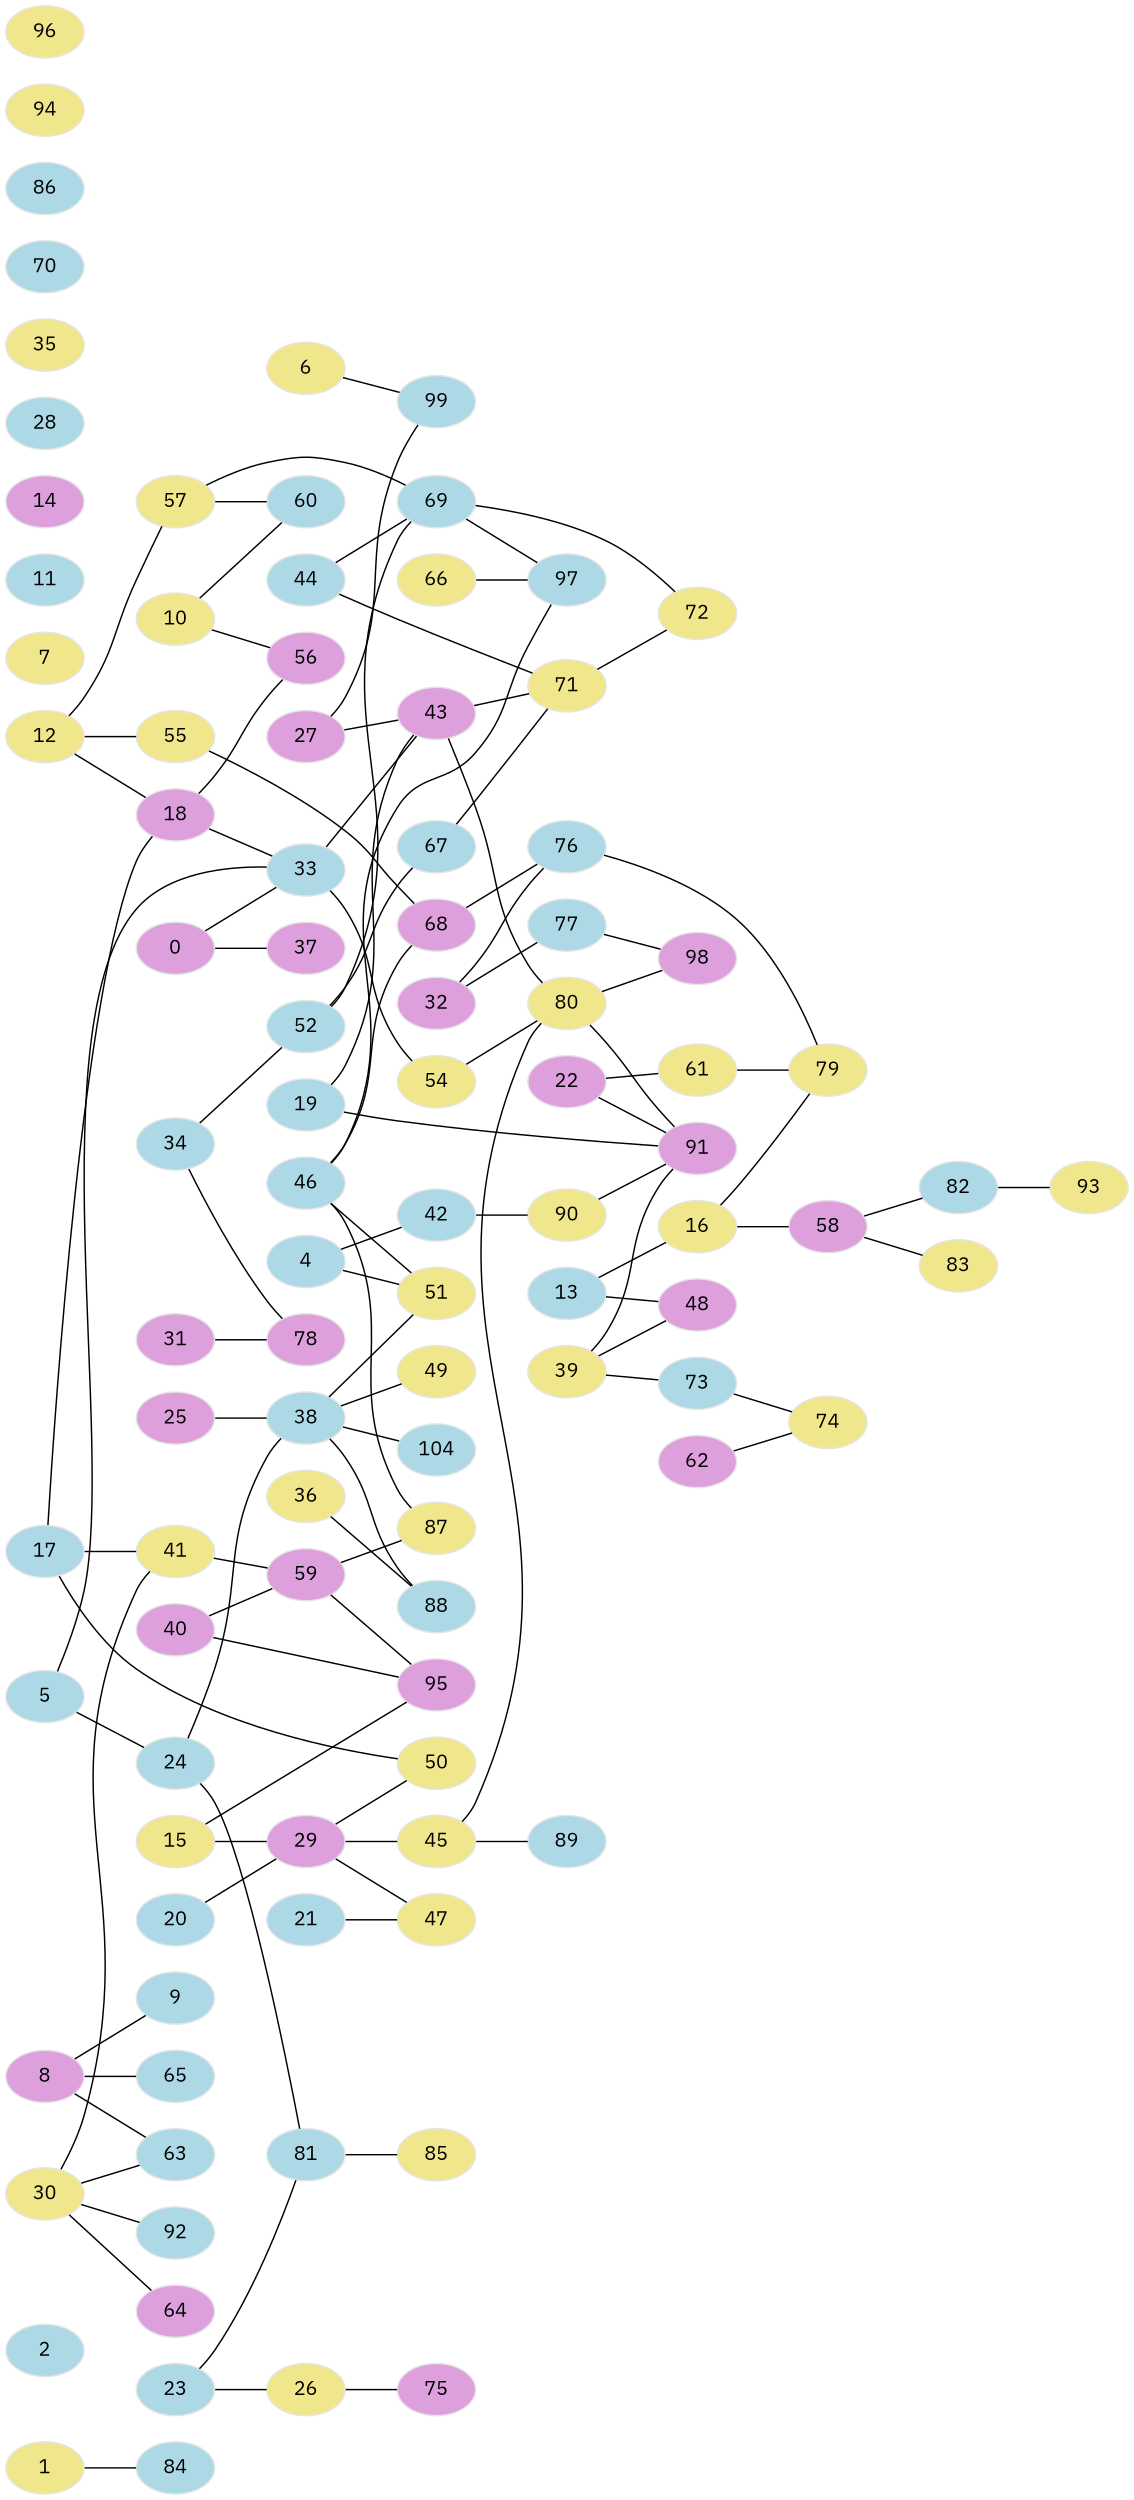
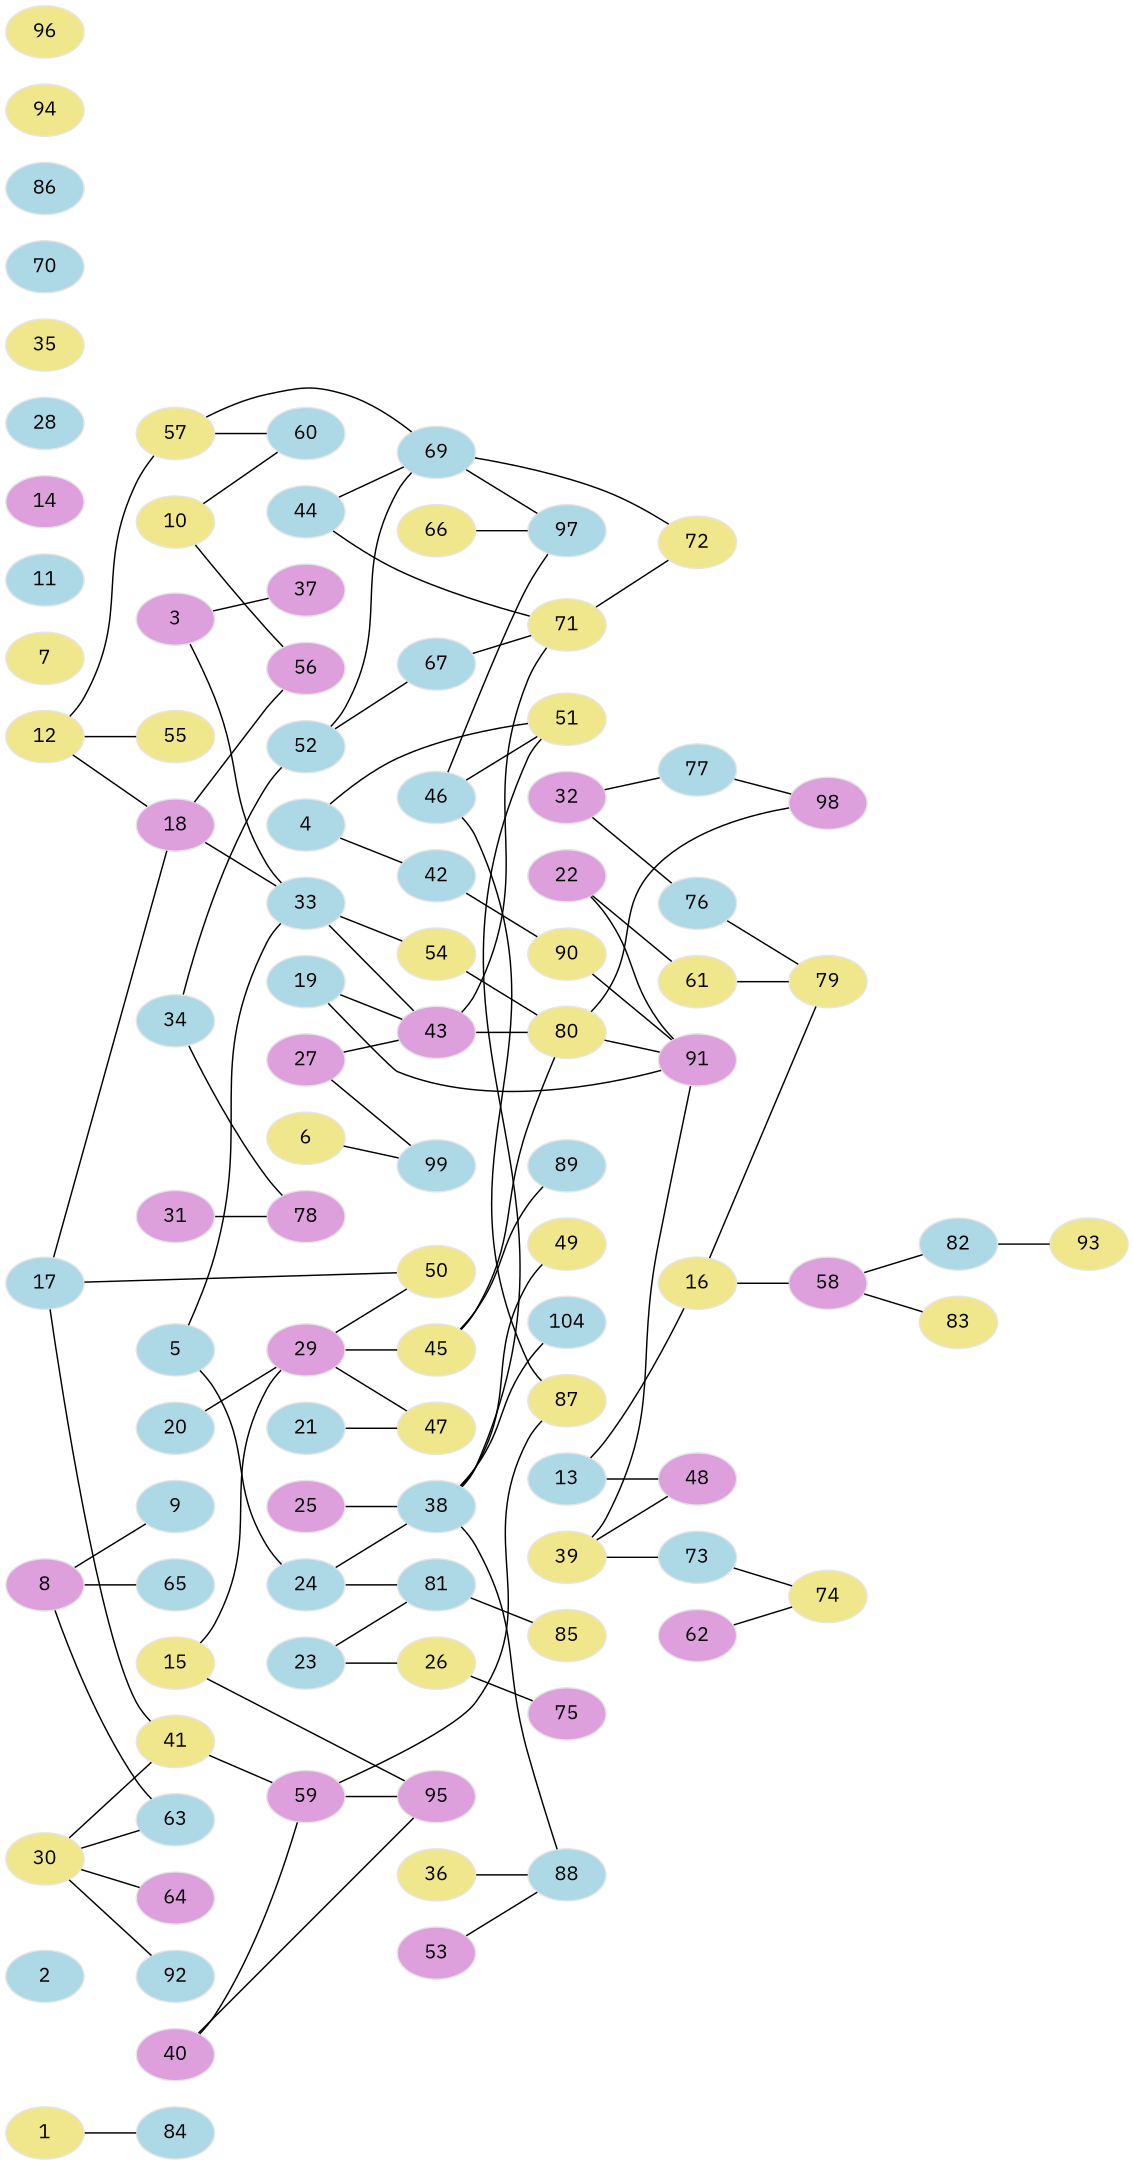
  graph {
    fontname="IBM Plex Sans"
    rankdir=LR
    node [color=gray90 fillcolor=lightblue fontname="IBM Plex Sans" style=filled]
    edge [fontname="IBM Plex Sans"]
    1 [fillcolor=khaki]
    84
    2
-   3 [fillcolor=plum label=0]
+   3 [fillcolor=plum]
    33
    37 [fillcolor=plum]
    43 [fillcolor=plum]
    54 [fillcolor=khaki]
    4
    42
    51 [fillcolor=khaki]
    90 [fillcolor=khaki]
    5
    24
    81
    38
    6 [fillcolor=khaki]
    99
    7 [fillcolor=khaki]
    8 [fillcolor=plum]
    9
    63
    65
    10 [fillcolor=khaki]
    56 [fillcolor=plum]
    60
    11
    12 [fillcolor=khaki]
    18 [fillcolor=plum]
    55 [fillcolor=khaki]
    57 [fillcolor=khaki]
-   68 [fillcolor=plum]
    69
    16 [fillcolor=khaki]
    13
    48 [fillcolor=plum]
    58 [fillcolor=plum]
    79 [fillcolor=khaki]
    14 [fillcolor=plum]
    15 [fillcolor=khaki]
    29 [fillcolor=plum]
    95 [fillcolor=plum]
    50 [fillcolor=khaki]
    47 [fillcolor=khaki]
    45 [fillcolor=khaki]
    82
    83 [fillcolor=khaki]
    17
    41 [fillcolor=khaki]
    59 [fillcolor=plum]
    19
    91 [fillcolor=plum]
    71 [fillcolor=khaki]
    80 [fillcolor=khaki]
    20
    21
    22 [fillcolor=plum]
    61 [fillcolor=khaki]
    26 [fillcolor=khaki]
    23
    75 [fillcolor=plum]
    85 [fillcolor=khaki]
    88
    49 [fillcolor=khaki]
    n65 [label=104]
    25 [fillcolor=plum]
    27 [fillcolor=plum]
    28
    89
    30 [fillcolor=khaki]
    64 [fillcolor=plum]
    92
    31 [fillcolor=plum]
    78 [fillcolor=plum]
    32 [fillcolor=plum]
    76
    77
    98 [fillcolor=plum]
    34
    52
    67
    35 [fillcolor=khaki]
    36 [fillcolor=khaki]
    39 [fillcolor=khaki]
    73
    74 [fillcolor=khaki]
    40 [fillcolor=plum]
    87 [fillcolor=khaki]
    72 [fillcolor=khaki]
    44
    97
    46
+   53 [fillcolor=plum]
    93 [fillcolor=khaki]
    62 [fillcolor=plum]
    66 [fillcolor=khaki]
    70
    86
    94 [fillcolor=khaki]
    96 [fillcolor=khaki]
    1 -- 84
    3 -- 33
    3 -- 37
    33 -- 43
    33 -- 54
    43 -- 71
    43 -- 80
    54 -- 80
    4 -- 42
    4 -- 51
    42 -- 90
    90 -- 91
    5 -- 33
    5 -- 24
    24 -- 81
    24 -- 38
    81 -- 85
    38 -- 51
    38 -- 88
    38 -- 49
    38 -- n65
    6 -- 99
    8 -- 9
    8 -- 63
    8 -- 65
    10 -- 56
    10 -- 60
    12 -- 18
    12 -- 55
    12 -- 57
    18 -- 33
    18 -- 56
-   55 -- 68
    57 -- 60
    57 -- 69
-   68 -- 76
    69 -- 72
    69 -- 97
    16 -- 58
    16 -- 79
    13 -- 16
    13 -- 48
    58 -- 82
    58 -- 83
    15 -- 29
    15 -- 95
    29 -- 50
    29 -- 47
    29 -- 45
    45 -- 80
    45 -- 89
    82 -- 93
    17 -- 18
    17 -- 50
    17 -- 41
    41 -- 59
    59 -- 95
    59 -- 87
    19 -- 43
    19 -- 91
    71 -- 72
    80 -- 91
    80 -- 98
    20 -- 29
    21 -- 47
    22 -- 91
    22 -- 61
    61 -- 79
    26 -- 75
    23 -- 81
    23 -- 26
    25 -- 38
    27 -- 43
    27 -- 99
    30 -- 63
    30 -- 41
    30 -- 64
    30 -- 92
    31 -- 78
    32 -- 76
    32 -- 77
    76 -- 79
    77 -- 98
    34 -- 78
    34 -- 52
    52 -- 69
    52 -- 67
    67 -- 71
    36 -- 88
    39 -- 48
    39 -- 91
    39 -- 73
    73 -- 74
    40 -- 95
    40 -- 59
    44 -- 69
    44 -- 71
    46 -- 51
-   46 -- 68
    46 -- 87
    46 -- 97
+   53 -- 88
    62 -- 74
    66 -- 97
  }
